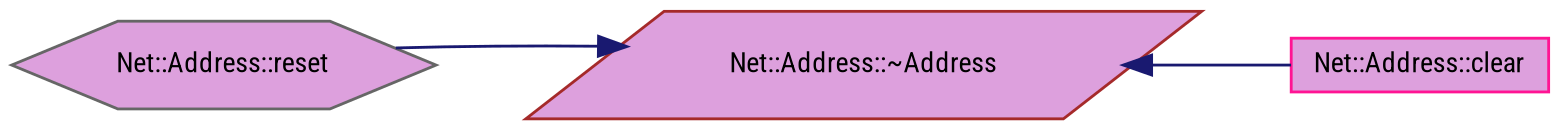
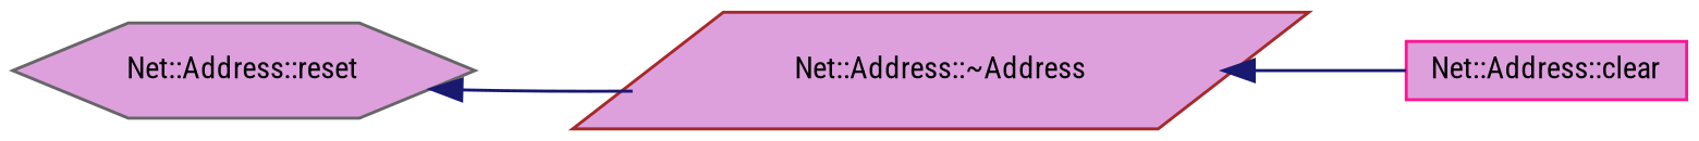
  digraph {
    fontname="Roboto Condensed"
    rankdir=LR
    node [fillcolor=plum fontname="Roboto Condensed" fontsize=10 style=filled]
    edge [color=midnightblue dir=back fontname="Roboto Condensed" fontsize=10 labelfontname=Helvetica labelfontsize=10 style=solid]
    n1 [color=gray40 fontcolor=black height=0.2 label="Net::Address::reset" shape=hexagon width=0.4]
    n2 [color=brown height=0.2 label="Net::Address::~Address" shape=parallelogram width=0.4]
    n3 [color=deeppink height=0.2 label="Net::Address::clear" shape=box width=0.4]
-   n2 -> n1
+   n1 -> n2
    n2 -> n3
  }
